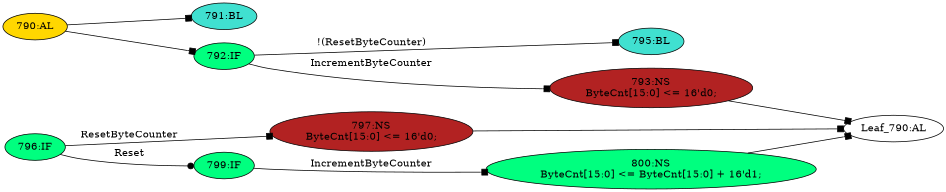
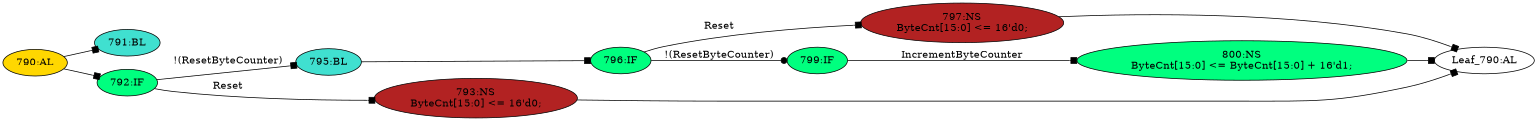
  strict digraph {
    rankdir=LR
    node [fillcolor=springgreen statements="[]" style=filled typ=IfStatement]
    edge [arrowhead=box cond="[]" lineno=None]
    n1 [ast="<pyverilog.vparser.ast.Always object at 0x7fb430335bd0>" clk_sens=True fillcolor=gold label="790:AL" sens="['MRxClk', 'Reset']" typ=Always use_var="['Reset', 'ResetByteCounter', 'ByteCnt', 'IncrementByteCounter']"]
    n2 [ast="<pyverilog.vparser.ast.Block object at 0x7fb43032c3d0>" fillcolor=turquoise label="791:BL" typ=Block]
    n3 [ast="<pyverilog.vparser.ast.IfStatement object at 0x7fb43032c410>" label="792:IF"]
    n4 [ast="<pyverilog.vparser.ast.Block object at 0x7fb43032c490>" fillcolor=turquoise label="795:BL" typ=Block]
    n5 [ast="<pyverilog.vparser.ast.NonblockingSubstitution object at 0x7fb43032ccd0>" fillcolor=firebrick label="793:NS\nByteCnt[15:0] <= 16'd0;" statements="[<pyverilog.vparser.ast.NonblockingSubstitution object at 0x7fb43032ccd0>]" typ=NonblockingSubstitution]
    n6 [ast="<pyverilog.vparser.ast.NonblockingSubstitution object at 0x7fb43032c690>" label="800:NS\nByteCnt[15:0] <= ByteCnt[15:0] + 16'd1;" statements="[<pyverilog.vparser.ast.NonblockingSubstitution object at 0x7fb43032c690>]" typ=NonblockingSubstitution]
    n7 [def_var="['ByteCnt']" label="Leaf_790:AL" fillcolor="" statements="" style="" typ=""]
    n8 [ast="<pyverilog.vparser.ast.NonblockingSubstitution object at 0x7fb43032cb10>" fillcolor=firebrick label="797:NS\nByteCnt[15:0] <= 16'd0;" statements="[<pyverilog.vparser.ast.NonblockingSubstitution object at 0x7fb43032cb10>]" typ=NonblockingSubstitution]
    n9 [ast="<pyverilog.vparser.ast.IfStatement object at 0x7fb43032c5d0>" label="796:IF"]
    n10 [ast="<pyverilog.vparser.ast.IfStatement object at 0x7fb43032c610>" label="799:IF"]
    n1 -> n2
    n1 -> n3
    n3 -> n4 [cond="['Reset']" label="!(ResetByteCounter)" lineno=792]
-   n3 -> n5 [cond="['Reset']" label=IncrementByteCounter lineno=792]
+   n3 -> n5 [cond="['Reset']" label=Reset lineno=792]
+   n4 -> n9
    n5 -> n7
    n6 -> n7
    n8 -> n7
-   n9 -> n8 [cond="['ResetByteCounter']" label=ResetByteCounter lineno=796]
-   n9 -> n10 [arrowhead=dot cond="['ResetByteCounter']" label=Reset lineno=796]
+   n9 -> n8 [cond="['ResetByteCounter']" label=Reset lineno=796]
+   n9 -> n10 [arrowhead=dot cond="['ResetByteCounter']" label="!(ResetByteCounter)" lineno=796]
    n10 -> n6 [cond="['IncrementByteCounter']" label=IncrementByteCounter lineno=799]
  }
